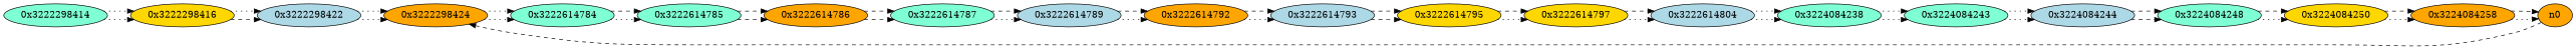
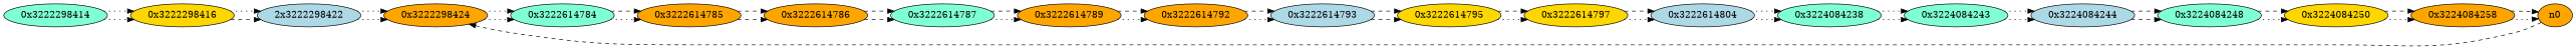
  digraph {
    rankdir=LR
    node [fillcolor=orange style=filled]
    edge [style=dotted]
    n1 [fillcolor=aquamarine label="0x3222298414"]
    n2 [fillcolor=gold label="0x3222298416"]
-   n3 [fillcolor=lightblue label="0x3222298422"]
+   n3 [fillcolor=lightblue label="2x3222298422"]
    n4 [label="0x3222298424"]
    n5 [fillcolor=aquamarine label="0x3222614784"]
-   n6 [fillcolor=aquamarine label="0x3222614785"]
+   n6 [label="0x3222614785"]
    n7 [label="0x3222614786"]
    n8 [fillcolor=aquamarine label="0x3222614787"]
-   n9 [fillcolor=lightblue label="0x3222614789"]
+   n9 [label="0x3222614789"]
    n10 [label="0x3222614792"]
    n11 [fillcolor=lightblue label="0x3222614793"]
    n12 [fillcolor=gold label="0x3222614795"]
    n13 [fillcolor=gold label="0x3222614797"]
    n14 [fillcolor=lightblue label="0x3222614804"]
    n15 [fillcolor=aquamarine label="0x3224084238"]
    n16 [fillcolor=aquamarine label="0x3224084243"]
    n17 [fillcolor=lightblue label="0x3224084244"]
    n18 [fillcolor=aquamarine label="0x3224084248"]
    n19 [fillcolor=gold label="0x3224084250"]
    n20 [label="0x3224084258"]
    n0
    n1 -> n2
    n1 -> n2
    n2 -> n3 [style=dashed]
    n2 -> n3
    n3 -> n4
    n3 -> n4
    n4 -> n5
    n4 -> n5
    n5 -> n6
    n5 -> n6 [style=dashed]
    n6 -> n7 [style=dashed]
    n6 -> n7 [style=dashed]
    n7 -> n8 [style=dashed]
    n7 -> n8 [style=dashed]
    n8 -> n9
    n8 -> n9 [style=dashed]
    n9 -> n10
    n9 -> n10 [style=dashed]
    n10 -> n11
    n10 -> n11 [style=dashed]
    n11 -> n12 [style=dashed]
    n11 -> n12 [style=dashed]
    n12 -> n13
    n12 -> n13 [style=dashed]
    n13 -> n14
    n13 -> n14 [style=dashed]
    n14 -> n15
    n14 -> n15
    n15 -> n16
    n15 -> n16
    n16 -> n17
    n16 -> n17
    n17 -> n18 [style=dashed]
    n17 -> n18 [style=dashed]
    n18 -> n19
    n18 -> n19 [style=dashed]
    n19 -> n20
    n19 -> n20 [style=dashed]
    n20 -> n0
    n20 -> n0 [style=dashed]
    n0 -> n4 [style=dashed]
  }
